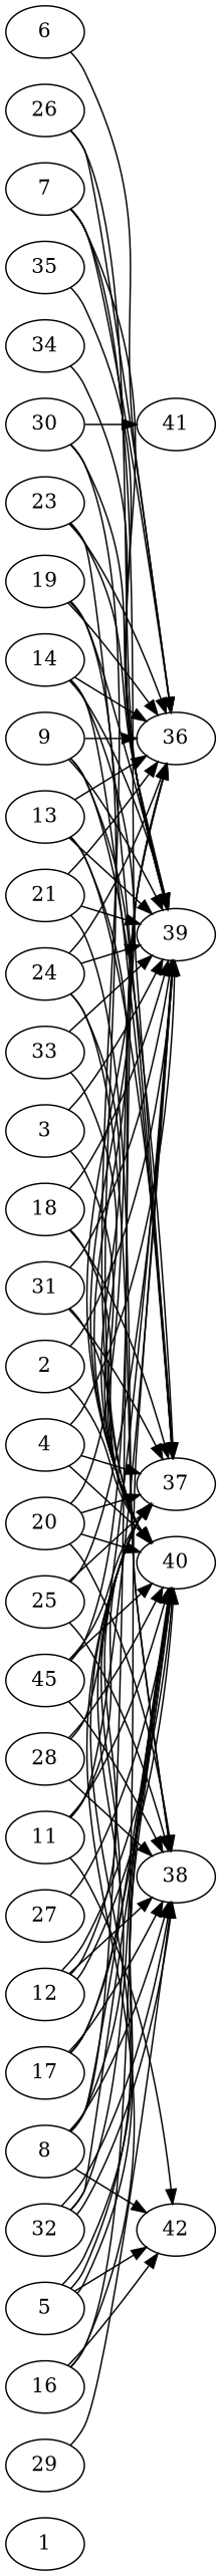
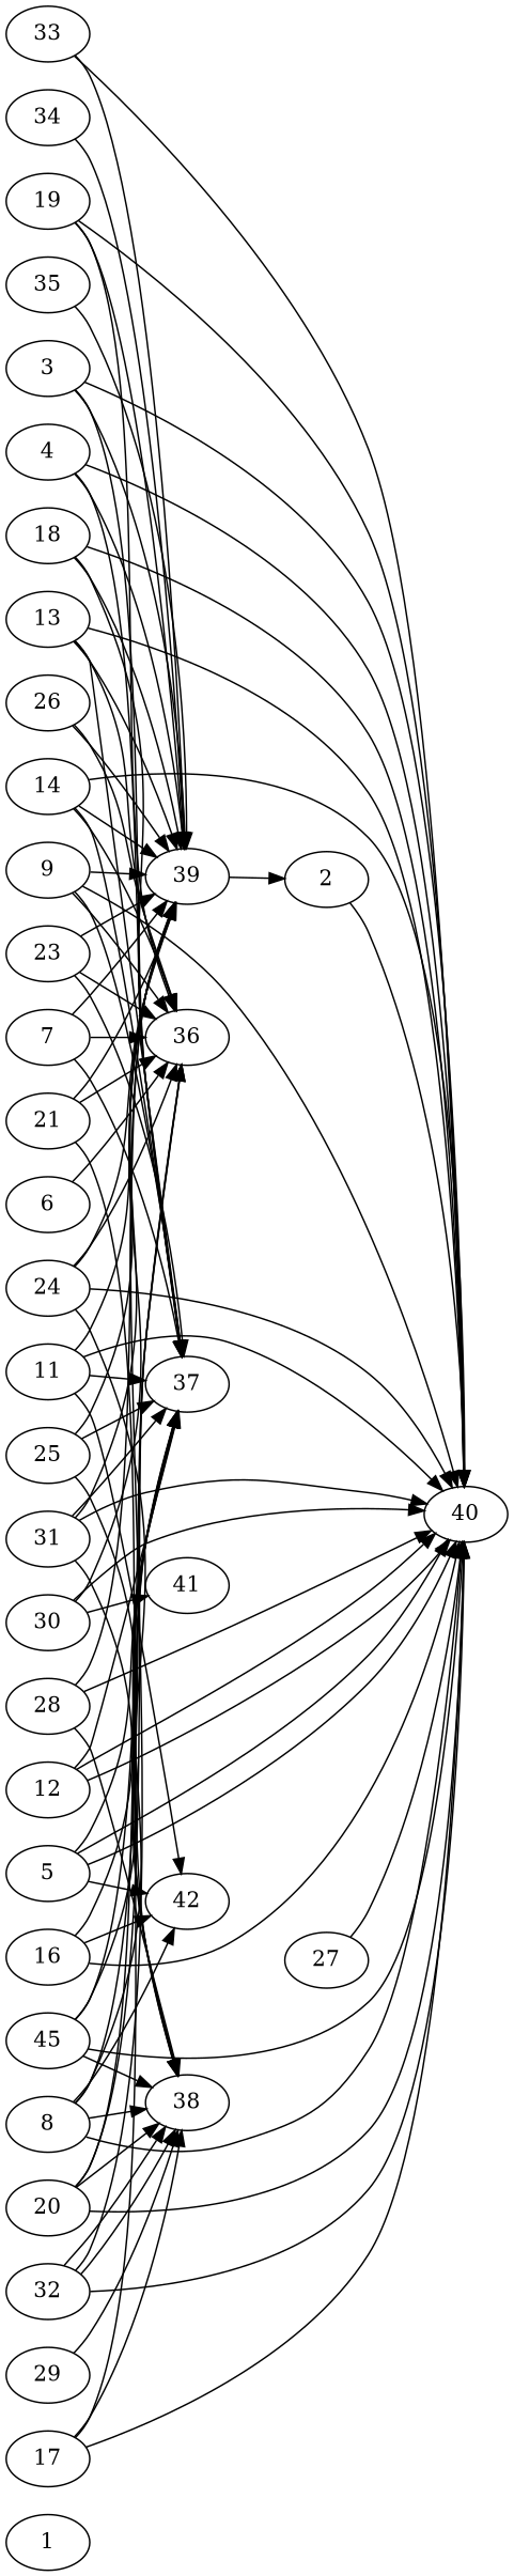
  digraph {
    rankdir=LR
    node [alpha=0.16]
    1 [expect_size=22189397978447724]
    2 [alpha=0.09 expect_size=1817719704555332864]
    39 [alpha=0.11 expect_size=1917314833281391616]
    40 [alpha=0.14 expect_size=1254151966575020800]
    3 [alpha=0.08 expect_size=3836176802509356]
    37 [alpha=0.09 expect_size=24860856664039882752]
    4 [alpha=0.06 expect_size=1463714869167548]
    5 [alpha=0.10 expect_size=68242618302515380224]
    42 [alpha=0.01 expect_size=1544046173823520735232]
    6 [alpha=0.19 expect_size=290672714994797504]
    36 [expect_size=9630223368554584]
    7 [alpha=0.17 expect_size=12701268963832420]
    8 [expect_size=31539049854520864]
    38 [alpha=0.09 expect_size=13532026883151488]
    9 [alpha=0.11 expect_size=21264318263487600]
    11 [alpha=0.03 expect_size=136936560169589]
    12 [alpha=0.05 expect_size=196987954046279]
    13 [alpha=0.18 expect_size=95347458202156960]
    14 [alpha=0.05 expect_size=69512660762281115648]
    n20 [alpha=0.10 expect_size=22704605705880000 label=45]
    16 [alpha=0.18 expect_size=19311074852797939712]
    17 [alpha=0.08 expect_size=87251169001610288]
    18 [expect_size=20465217173339272]
    19 [alpha=0.09 expect_size=3647849242633528]
    20 [alpha=0.17 expect_size=504619026198194944]
    21 [expect_size=389425260052611072000]
    23 [alpha=0.07 expect_size=1365116156364223]
    24 [alpha=0.00 expect_size=1741835363436533383168]
    25 [alpha=0.09 expect_size=1269795742804987648]
    26 [alpha=0.12 expect_size=1399716207337406]
    27 [alpha=0.02 expect_size=288382545825775616]
    28 [alpha=0.01 expect_size=17920873356643524]
    29 [alpha=0.12 expect_size=113660262174687232000]
    30 [alpha=0.10 expect_size=297840070940436544]
    41 [alpha=0.12 expect_size=1683210930288707072]
    31 [alpha=0.19 expect_size=805073832774323]
    32 [alpha=0.08 expect_size=960325826074564886528]
    33 [alpha=0.19 expect_size=1391395904542549737472]
    34 [alpha=0.08 expect_size=9316766397200228]
    35 [alpha=0.14 expect_size=39662155492419960832]
-   2 -> 39
+   39 -> 2
    2 -> 40
    3 -> 39
    3 -> 40
+   3 -> 37
    4 -> 39
    4 -> 40
    4 -> 37
    5 -> 40
    5 -> 40
    5 -> 37
    5 -> 42
    6 -> 36
    7 -> 39
    7 -> 37
    7 -> 36
    8 -> 40
    8 -> 37
    8 -> 42
    8 -> 36
    8 -> 38
    9 -> 39
    9 -> 40
    9 -> 37
    9 -> 36
    11 -> 39
    11 -> 40
    11 -> 37
    11 -> 42
    12 -> 40
    12 -> 40
    12 -> 37
    13 -> 39
    13 -> 40
    13 -> 37
    13 -> 36
    14 -> 39
    14 -> 40
    14 -> 37
    14 -> 36
    n20 -> 40
    n20 -> 37
    n20 -> 36
    n20 -> 38
    16 -> 40
    16 -> 37
    16 -> 42
    17 -> 40
    17 -> 37
    17 -> 38
    18 -> 39
    18 -> 40
    18 -> 37
    19 -> 39
    19 -> 40
    19 -> 36
    20 -> 40
    20 -> 37
    20 -> 36
    20 -> 38
    21 -> 39
    21 -> 36
    21 -> 38
    23 -> 39
    23 -> 37
    23 -> 36
    24 -> 39
    24 -> 40
    24 -> 36
    24 -> 38
    25 -> 39
    25 -> 37
    25 -> 38
    26 -> 39
    26 -> 36
    27 -> 40
    28 -> 39
    28 -> 40
    28 -> 38
    29 -> 38
    30 -> 39
    30 -> 40
    30 -> 41
    31 -> 39
    31 -> 40
    31 -> 37
-   12 -> 38
+   31 -> 38
    32 -> 39
    32 -> 40
    32 -> 38
    32 -> 38
    33 -> 39
    33 -> 40
    34 -> 39
    35 -> 39
  }
